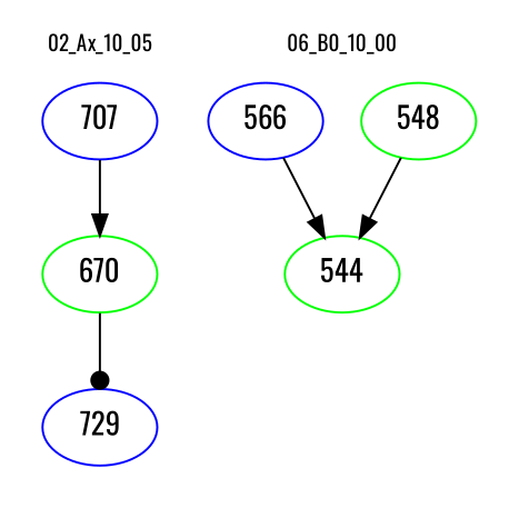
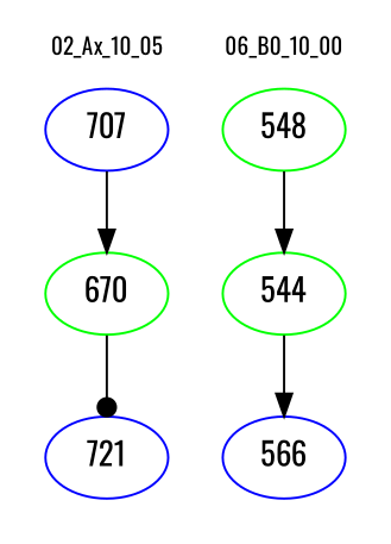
  digraph {
    fontname=Oswald
    node [color=blue fontname=Oswald]
    edge [arrowhead=normal color=black fontname=Oswald]
    n1 [label=707]
    n2 [color=green label=670]
-   n3 [label=729]
+   n3 [label=721]
    n4 [color=green label=548]
    n5 [color=green label=544]
    n6 [label=566]
    subgraph cluster_1 {
      color=white
      fontsize=10
      label="02_Ax_10_05"
      n1
      n2
      n3
    }
    subgraph cluster_2 {
      color=white
      fontsize=10
      label="06_B0_10_00"
      n4
      n5
      n6
    }
    n1 -> n2
    n2 -> n3 [arrowhead=dot]
    n4 -> n5
-   n6 -> n5
+   n5 -> n6
  }
